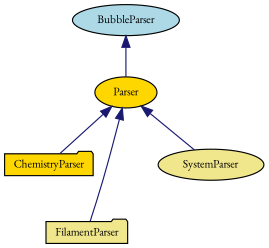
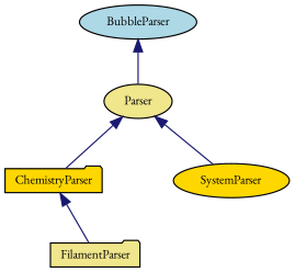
  digraph {
    fontname="EB Garamond"
    node [color=black fillcolor=gold fontname="EB Garamond" fontsize=10 shape=ellipse style=filled]
    edge [color=midnightblue dir=back fontname="EB Garamond" fontsize=10 labelfontname=Helvetica labelfontsize=10 style=solid]
-   n1 [fontcolor=black height=0.2 label=Parser width=0.4]
+   n1 [fillcolor=khaki fontcolor=black height=0.2 label=Parser width=0.4]
    n2 [height=0.2 label=ChemistryParser shape=folder width=0.4]
    n3 [fillcolor=khaki height=0.2 label=FilamentParser shape=folder width=0.4]
-   n4 [fillcolor=khaki height=0.2 label=SystemParser width=0.4]
+   n4 [height=0.2 label=SystemParser width=0.4]
    n5 [fillcolor=lightblue height=0.2 label=BubbleParser width=0.4]
    n1 -> n2
-   n1 -> n3
+   n2 -> n3
    n1 -> n4
    n5 -> n1
  }
